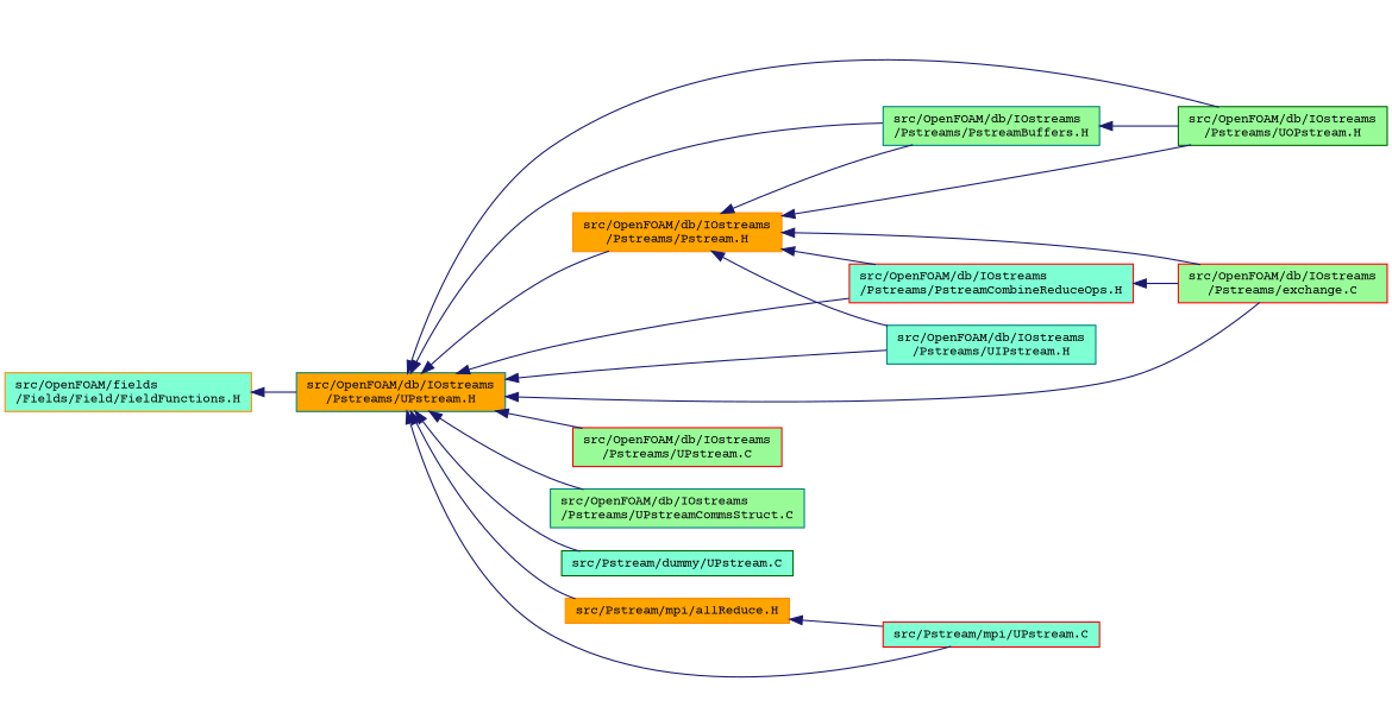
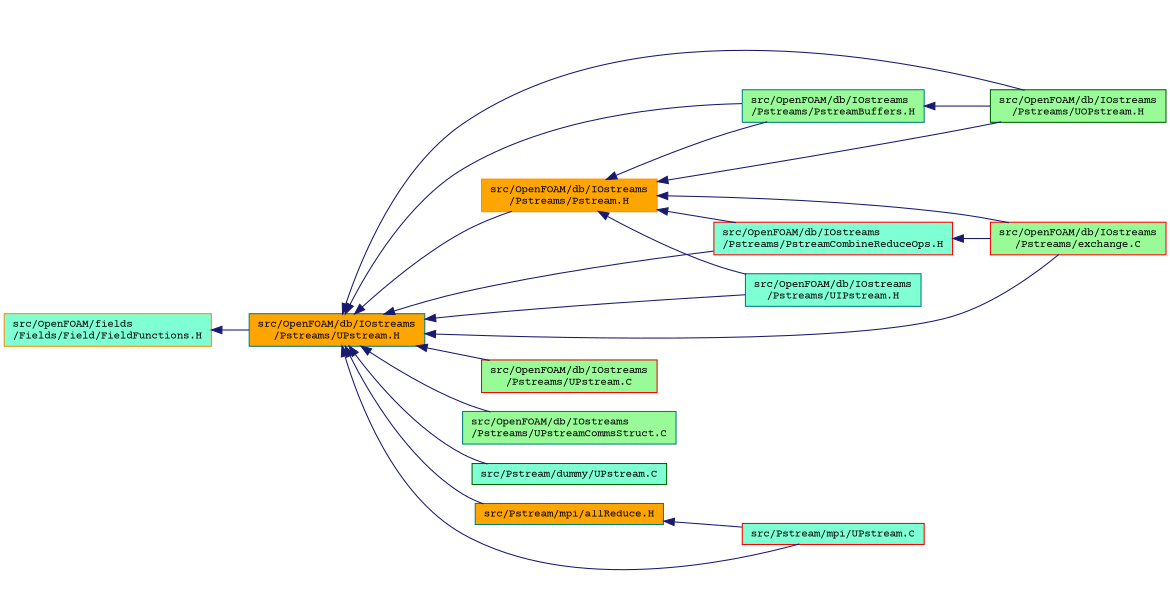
  digraph {
    fontname="Courier Prime"
    rankdir=LR
    node [color=teal fillcolor=palegreen fontname="Courier Prime" fontsize=10 shape=record style=filled]
    edge [color=midnightblue dir=back fontname="Courier Prime" fontsize=10 labelfontname=FreeSans labelfontsize=10 style=solid]
    n1 [fillcolor=orange fontcolor=black height=0.2 label="src/OpenFOAM/db/IOstreams\l/Pstreams/UPstream.H" width=0.4]
    n2 [color=darkorange fillcolor=orange height=0.2 label="src/OpenFOAM/db/IOstreams\l/Pstreams/Pstream.H" width=0.4]
    n3 [color=darkgreen height=0.2 label="src/OpenFOAM/db/IOstreams\l/Pstreams/UOPstream.H" width=0.4]
    n4 [height=0.2 label="src/OpenFOAM/db/IOstreams\l/Pstreams/PstreamBuffers.H" width=0.4]
    n5 [fillcolor=aquamarine height=0.2 label="src/OpenFOAM/db/IOstreams\l/Pstreams/UIPstream.H" width=0.4]
    n6 [color=red height=0.2 label="src/OpenFOAM/db/IOstreams\l/Pstreams/exchange.C" width=0.4]
    n7 [color=red fillcolor=aquamarine height=0.2 label="src/OpenFOAM/db/IOstreams\l/Pstreams/PstreamCombineReduceOps.H" width=0.4]
    n8 [color=red height=0.2 label="src/OpenFOAM/db/IOstreams\l/Pstreams/UPstream.C" width=0.4]
    n9 [height=0.2 label="src/OpenFOAM/db/IOstreams\l/Pstreams/UPstreamCommsStruct.C" width=0.4]
    n10 [color=darkgreen fillcolor=aquamarine height=0.2 label="src/Pstream/dummy/UPstream.C" width=0.4]
-   n11 [color=darkorange fillcolor=orange height=0.2 label="src/Pstream/mpi/allReduce.H" width=0.4]
+   n11 [fillcolor=orange height=0.2 label="src/Pstream/mpi/allReduce.H" width=0.4]
    n12 [color=red fillcolor=aquamarine height=0.2 label="src/Pstream/mpi/UPstream.C" width=0.4]
    n13 [color=darkorange fillcolor=aquamarine height=0.2 label="src/OpenFOAM/fields\l/Fields/Field/FieldFunctions.H" width=0.4]
    n1 -> n2
    n1 -> n3
    n1 -> n4
    n1 -> n5
    n1 -> n6
    n1 -> n7
    n1 -> n8
    n1 -> n9
    n1 -> n10
    n1 -> n11
    n1 -> n12
    n2 -> n3
    n2 -> n4
    n2 -> n5
    n2 -> n6
    n2 -> n7
    n4 -> n3
    n7 -> n6
    n11 -> n12
    n13 -> n1
  }
